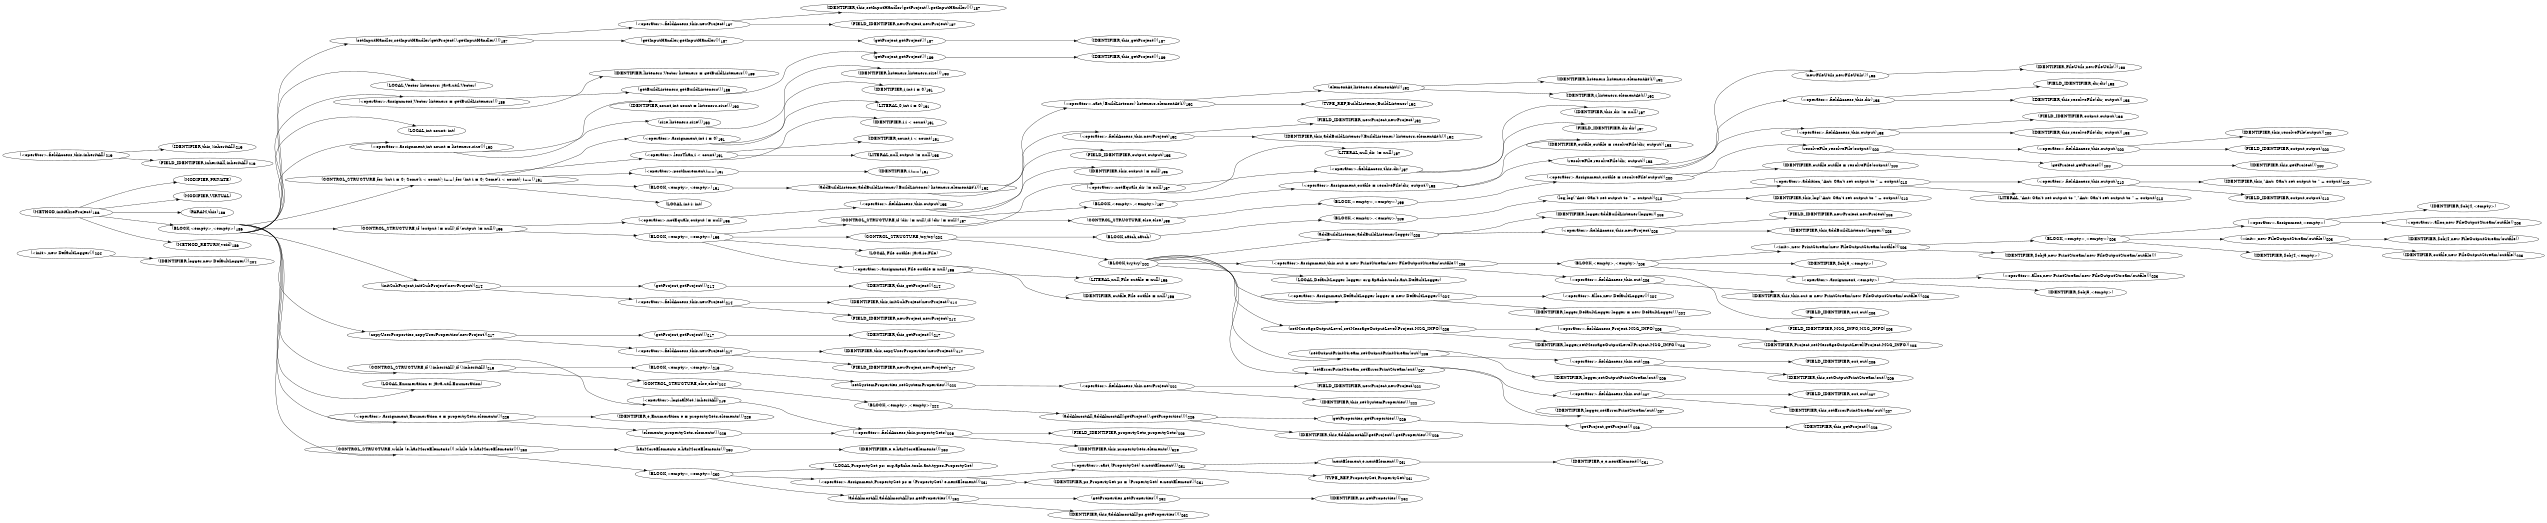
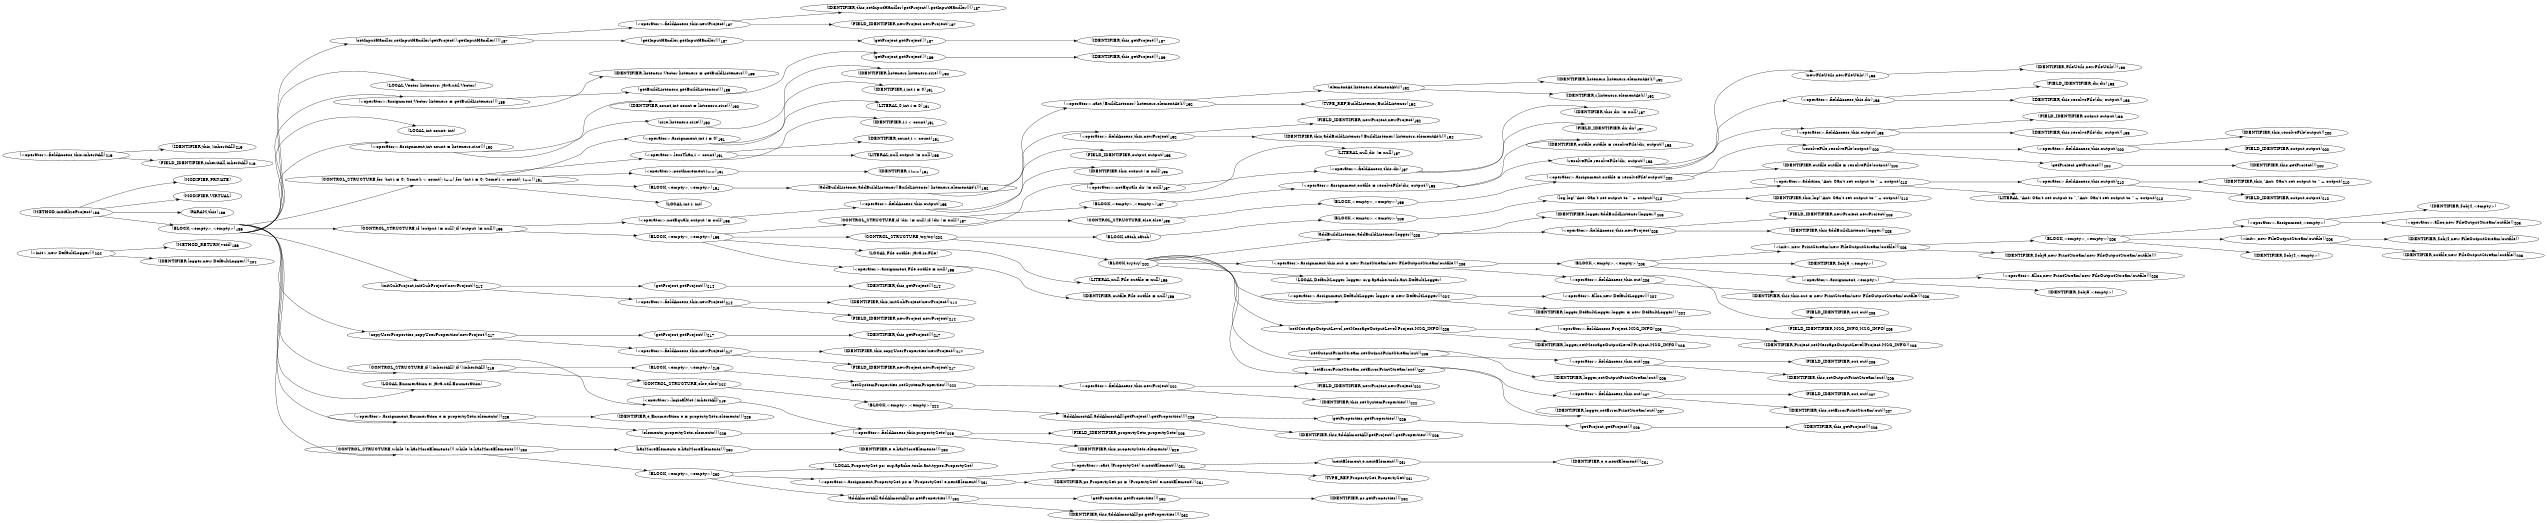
  digraph {
    rankdir=LR
    n1 [label=<(METHOD,initializeProject)<SUB>186</SUB>>]
    n2 [label=<(PARAM,this)<SUB>186</SUB>>]
    n3 [label=<(BLOCK,&lt;empty&gt;,&lt;empty&gt;)<SUB>186</SUB>>]
    n4 [label=<(MODIFIER,PRIVATE)>]
    n5 [label=<(MODIFIER,VIRTUAL)>]
    n6 [label=<(METHOD_RETURN,void)<SUB>186</SUB>>]
    n7 [label=<(setInputHandler,setInputHandler(getProject().getInputHandler()))<SUB>187</SUB>>]
    n8 [label=<(LOCAL,Vector listeners: java.util.Vector)>]
    n9 [label=<(&lt;operator&gt;.assignment,Vector listeners = getBuildListeners())<SUB>189</SUB>>]
    n10 [label=<(LOCAL,int count: int)>]
    n11 [label=<(&lt;operator&gt;.assignment,int count = listeners.size())<SUB>190</SUB>>]
    n12 [label=<(CONTROL_STRUCTURE,for (int i = 0; Some(i &lt; count); i++),for (int i = 0; Some(i &lt; count); i++))<SUB>191</SUB>>]
    n13 [label=<(CONTROL_STRUCTURE,if (output != null),if (output != null))<SUB>195</SUB>>]
    n14 [label=<(initSubProject,initSubProject(newProject))<SUB>214</SUB>>]
    n15 [label=<(copyUserProperties,copyUserProperties(newProject))<SUB>217</SUB>>]
    n16 [label=<(CONTROL_STRUCTURE,if (!inheritAll),if (!inheritAll))<SUB>219</SUB>>]
    n17 [label=<(LOCAL,Enumeration e: java.util.Enumeration)>]
    n18 [label=<(&lt;operator&gt;.assignment,Enumeration e = propertySets.elements())<SUB>229</SUB>>]
    n19 [label=<(CONTROL_STRUCTURE,while (e.hasMoreElements()),while (e.hasMoreElements()))<SUB>230</SUB>>]
    n20 [label=<(&lt;operator&gt;.fieldAccess,this.newProject)<SUB>187</SUB>>]
    n21 [label=<(getInputHandler,getInputHandler())<SUB>187</SUB>>]
    n22 [label=<(IDENTIFIER,listeners,Vector listeners = getBuildListeners())<SUB>189</SUB>>]
    n23 [label=<(getBuildListeners,getBuildListeners())<SUB>189</SUB>>]
    n24 [label=<(IDENTIFIER,count,int count = listeners.size())<SUB>190</SUB>>]
    n25 [label=<(size,listeners.size())<SUB>190</SUB>>]
    n26 [label=<(LOCAL,int i: int)>]
    n27 [label=<(&lt;operator&gt;.assignment,int i = 0)<SUB>191</SUB>>]
    n28 [label=<(&lt;operator&gt;.lessThan,i &lt; count)<SUB>191</SUB>>]
    n29 [label=<(&lt;operator&gt;.postIncrement,i++)<SUB>191</SUB>>]
    n30 [label=<(BLOCK,&lt;empty&gt;,&lt;empty&gt;)<SUB>191</SUB>>]
    n31 [label=<(&lt;operator&gt;.notEquals,output != null)<SUB>195</SUB>>]
    n32 [label=<(BLOCK,&lt;empty&gt;,&lt;empty&gt;)<SUB>195</SUB>>]
    n33 [label=<(getProject,getProject())<SUB>214</SUB>>]
    n34 [label=<(&lt;operator&gt;.fieldAccess,this.newProject)<SUB>214</SUB>>]
    n35 [label=<(getProject,getProject())<SUB>217</SUB>>]
    n36 [label=<(&lt;operator&gt;.fieldAccess,this.newProject)<SUB>217</SUB>>]
    n37 [label=<(&lt;operator&gt;.logicalNot,!inheritAll)<SUB>219</SUB>>]
    n38 [label=<(BLOCK,&lt;empty&gt;,&lt;empty&gt;)<SUB>219</SUB>>]
    n39 [label=<(CONTROL_STRUCTURE,else,else)<SUB>224</SUB>>]
    n40 [label=<(IDENTIFIER,e,Enumeration e = propertySets.elements())<SUB>229</SUB>>]
    n41 [label=<(elements,propertySets.elements())<SUB>229</SUB>>]
    n42 [label=<(hasMoreElements,e.hasMoreElements())<SUB>230</SUB>>]
    n43 [label=<(BLOCK,&lt;empty&gt;,&lt;empty&gt;)<SUB>230</SUB>>]
    n44 [label=<(IDENTIFIER,this,setInputHandler(getProject().getInputHandler()))<SUB>187</SUB>>]
    n45 [label=<(FIELD_IDENTIFIER,newProject,newProject)<SUB>187</SUB>>]
    n46 [label=<(getProject,getProject())<SUB>187</SUB>>]
    n47 [label=<(IDENTIFIER,this,getProject())<SUB>187</SUB>>]
    n48 [label=<(getProject,getProject())<SUB>189</SUB>>]
    n49 [label=<(IDENTIFIER,this,getProject())<SUB>189</SUB>>]
    n50 [label=<(IDENTIFIER,listeners,listeners.size())<SUB>190</SUB>>]
    n51 [label=<(IDENTIFIER,i,int i = 0)<SUB>191</SUB>>]
    n52 [label=<(LITERAL,0,int i = 0)<SUB>191</SUB>>]
    n53 [label=<(IDENTIFIER,i,i &lt; count)<SUB>191</SUB>>]
    n54 [label=<(IDENTIFIER,count,i &lt; count)<SUB>191</SUB>>]
    n55 [label=<(LITERAL,null,output != null)<SUB>195</SUB>>]
    n56 [label=<(IDENTIFIER,i,i++)<SUB>191</SUB>>]
    n57 [label=<(addBuildListener,addBuildListener((BuildListener) listeners.elementAt(i)))<SUB>192</SUB>>]
    n58 [label=<(&lt;operator&gt;.fieldAccess,this.newProject)<SUB>192</SUB>>]
    n59 [label=<(&lt;operator&gt;.cast,(BuildListener) listeners.elementAt(i))<SUB>192</SUB>>]
    n60 [label=<(IDENTIFIER,this,addBuildListener((BuildListener) listeners.elementAt(i)))<SUB>192</SUB>>]
    n61 [label=<(FIELD_IDENTIFIER,newProject,newProject)<SUB>192</SUB>>]
    n62 [label=<(TYPE_REF,BuildListener,BuildListener)<SUB>192</SUB>>]
    n63 [label=<(elementAt,listeners.elementAt(i))<SUB>192</SUB>>]
    n64 [label=<(IDENTIFIER,listeners,listeners.elementAt(i))<SUB>192</SUB>>]
    n65 [label=<(IDENTIFIER,i,listeners.elementAt(i))<SUB>192</SUB>>]
    n66 [label=<(&lt;operator&gt;.fieldAccess,this.output)<SUB>195</SUB>>]
    n67 [label=<(LOCAL,File outfile: java.io.File)>]
    n68 [label=<(&lt;operator&gt;.assignment,File outfile = null)<SUB>196</SUB>>]
    n69 [label=<(CONTROL_STRUCTURE,if (dir != null),if (dir != null))<SUB>197</SUB>>]
    n70 [label=<(CONTROL_STRUCTURE,try,try)<SUB>202</SUB>>]
    n71 [label=<(IDENTIFIER,this,output != null)<SUB>195</SUB>>]
    n72 [label=<(FIELD_IDENTIFIER,output,output)<SUB>195</SUB>>]
    n73 [label=<(IDENTIFIER,outfile,File outfile = null)<SUB>196</SUB>>]
    n74 [label=<(LITERAL,null,File outfile = null)<SUB>196</SUB>>]
    n75 [label=<(&lt;operator&gt;.notEquals,dir != null)<SUB>197</SUB>>]
    n76 [label=<(BLOCK,&lt;empty&gt;,&lt;empty&gt;)<SUB>197</SUB>>]
    n77 [label=<(CONTROL_STRUCTURE,else,else)<SUB>199</SUB>>]
    n78 [label=<(BLOCK,try,try)<SUB>202</SUB>>]
    n79 [label=<(BLOCK,catch,catch)>]
    n80 [label=<(&lt;operator&gt;.fieldAccess,this.dir)<SUB>197</SUB>>]
    n81 [label=<(LITERAL,null,dir != null)<SUB>197</SUB>>]
    n82 [label=<(&lt;operator&gt;.assignment,outfile = resolveFile(dir, output))<SUB>198</SUB>>]
    n83 [label=<(BLOCK,&lt;empty&gt;,&lt;empty&gt;)<SUB>199</SUB>>]
    n84 [label=<(IDENTIFIER,this,dir != null)<SUB>197</SUB>>]
    n85 [label=<(FIELD_IDENTIFIER,dir,dir)<SUB>197</SUB>>]
    n86 [label=<(IDENTIFIER,outfile,outfile = resolveFile(dir, output))<SUB>198</SUB>>]
    n87 [label=<(resolveFile,resolveFile(dir, output))<SUB>198</SUB>>]
    n88 [label=<(newFileUtils,newFileUtils())<SUB>198</SUB>>]
    n89 [label=<(&lt;operator&gt;.fieldAccess,this.dir)<SUB>198</SUB>>]
    n90 [label=<(&lt;operator&gt;.fieldAccess,this.output)<SUB>198</SUB>>]
    n91 [label=<(IDENTIFIER,FileUtils,newFileUtils())<SUB>198</SUB>>]
    n92 [label=<(IDENTIFIER,this,resolveFile(dir, output))<SUB>198</SUB>>]
    n93 [label=<(FIELD_IDENTIFIER,dir,dir)<SUB>198</SUB>>]
    n94 [label=<(IDENTIFIER,this,resolveFile(dir, output))<SUB>198</SUB>>]
    n95 [label=<(FIELD_IDENTIFIER,output,output)<SUB>198</SUB>>]
    n96 [label=<(&lt;operator&gt;.assignment,outfile = resolveFile(output))<SUB>200</SUB>>]
    n97 [label=<(IDENTIFIER,outfile,outfile = resolveFile(output))<SUB>200</SUB>>]
    n98 [label=<(resolveFile,resolveFile(output))<SUB>200</SUB>>]
    n99 [label=<(getProject,getProject())<SUB>200</SUB>>]
    n100 [label=<(&lt;operator&gt;.fieldAccess,this.output)<SUB>200</SUB>>]
    n101 [label=<(IDENTIFIER,this,getProject())<SUB>200</SUB>>]
    n102 [label=<(IDENTIFIER,this,resolveFile(output))<SUB>200</SUB>>]
    n103 [label=<(FIELD_IDENTIFIER,output,output)<SUB>200</SUB>>]
    n104 [label=<(&lt;operator&gt;.assignment,this.out = new PrintStream(new FileOutputStream(outfile)))<SUB>203</SUB>>]
    n105 [label=<(LOCAL,DefaultLogger logger: org.apache.tools.ant.DefaultLogger)>]
    n106 [label=<(&lt;operator&gt;.assignment,DefaultLogger logger = new DefaultLogger())<SUB>204</SUB>>]
    n107 [label=<(setMessageOutputLevel,setMessageOutputLevel(Project.MSG_INFO))<SUB>205</SUB>>]
    n108 [label=<(setOutputPrintStream,setOutputPrintStream(out))<SUB>206</SUB>>]
    n109 [label=<(setErrorPrintStream,setErrorPrintStream(out))<SUB>207</SUB>>]
    n110 [label=<(addBuildListener,addBuildListener(logger))<SUB>208</SUB>>]
    n111 [label=<(BLOCK,&lt;empty&gt;,&lt;empty&gt;)<SUB>209</SUB>>]
    n112 [label=<(&lt;operator&gt;.fieldAccess,this.out)<SUB>203</SUB>>]
    n113 [label=<(BLOCK,&lt;empty&gt;,&lt;empty&gt;)<SUB>203</SUB>>]
    n114 [label=<(IDENTIFIER,logger,DefaultLogger logger = new DefaultLogger())<SUB>204</SUB>>]
    n115 [label=<(&lt;operator&gt;.alloc,new DefaultLogger())<SUB>204</SUB>>]
    n116 [label=<(&lt;init&gt;,new DefaultLogger())<SUB>204</SUB>>]
    n117 [label=<(IDENTIFIER,logger,new DefaultLogger())<SUB>204</SUB>>]
-   n118 [label=<(IDENTIFIER,logger,setMessageOutputLevel(Project.MSG_INFO))<SUB>705</SUB>>]
+   n118 [label=<(IDENTIFIER,logger,setMessageOutputLevel(Project.MSG_INFO))<SUB>205</SUB>>]
    n119 [label=<(&lt;operator&gt;.fieldAccess,Project.MSG_INFO)<SUB>205</SUB>>]
    n120 [label=<(IDENTIFIER,logger,setOutputPrintStream(out))<SUB>206</SUB>>]
    n121 [label=<(&lt;operator&gt;.fieldAccess,this.out)<SUB>206</SUB>>]
    n122 [label=<(IDENTIFIER,logger,setErrorPrintStream(out))<SUB>207</SUB>>]
    n123 [label=<(&lt;operator&gt;.fieldAccess,this.out)<SUB>207</SUB>>]
    n124 [label=<(&lt;operator&gt;.fieldAccess,this.newProject)<SUB>208</SUB>>]
    n125 [label=<(IDENTIFIER,logger,addBuildListener(logger))<SUB>208</SUB>>]
    n126 [label=<(IDENTIFIER,this,this.out = new PrintStream(new FileOutputStream(outfile)))<SUB>203</SUB>>]
    n127 [label=<(FIELD_IDENTIFIER,out,out)<SUB>203</SUB>>]
    n128 [label=<(&lt;operator&gt;.assignment,&lt;empty&gt;)>]
    n129 [label=<(&lt;init&gt;,new PrintStream(new FileOutputStream(outfile)))<SUB>203</SUB>>]
    n130 [label=<(IDENTIFIER,$obj5,&lt;empty&gt;)>]
    n131 [label=<(IDENTIFIER,$obj5,&lt;empty&gt;)>]
    n132 [label=<(&lt;operator&gt;.alloc,new PrintStream(new FileOutputStream(outfile)))<SUB>203</SUB>>]
    n133 [label=<(IDENTIFIER,$obj5,new PrintStream(new FileOutputStream(outfile)))>]
    n134 [label=<(BLOCK,&lt;empty&gt;,&lt;empty&gt;)<SUB>203</SUB>>]
    n135 [label=<(&lt;operator&gt;.assignment,&lt;empty&gt;)>]
    n136 [label=<(&lt;init&gt;,new FileOutputStream(outfile))<SUB>203</SUB>>]
    n137 [label=<(IDENTIFIER,$obj4,&lt;empty&gt;)>]
    n138 [label=<(IDENTIFIER,$obj4,&lt;empty&gt;)>]
    n139 [label=<(&lt;operator&gt;.alloc,new FileOutputStream(outfile))<SUB>203</SUB>>]
    n140 [label=<(IDENTIFIER,$obj4,new FileOutputStream(outfile))>]
    n141 [label=<(IDENTIFIER,outfile,new FileOutputStream(outfile))<SUB>203</SUB>>]
    n142 [label=<(IDENTIFIER,Project,setMessageOutputLevel(Project.MSG_INFO))<SUB>205</SUB>>]
    n143 [label=<(FIELD_IDENTIFIER,MSG_INFO,MSG_INFO)<SUB>205</SUB>>]
    n144 [label=<(IDENTIFIER,this,setOutputPrintStream(out))<SUB>206</SUB>>]
    n145 [label=<(FIELD_IDENTIFIER,out,out)<SUB>206</SUB>>]
    n146 [label=<(IDENTIFIER,this,setErrorPrintStream(out))<SUB>207</SUB>>]
    n147 [label=<(FIELD_IDENTIFIER,out,out)<SUB>207</SUB>>]
    n148 [label=<(IDENTIFIER,this,addBuildListener(logger))<SUB>208</SUB>>]
    n149 [label=<(FIELD_IDENTIFIER,newProject,newProject)<SUB>208</SUB>>]
    n150 [label=<(log,log(&quot;Ant: Can't set output to &quot; + output))<SUB>210</SUB>>]
    n151 [label=<(IDENTIFIER,this,log(&quot;Ant: Can't set output to &quot; + output))<SUB>210</SUB>>]
    n152 [label=<(&lt;operator&gt;.addition,&quot;Ant: Can't set output to &quot; + output)<SUB>210</SUB>>]
    n153 [label=<(LITERAL,&quot;Ant: Can't set output to &quot;,&quot;Ant: Can't set output to &quot; + output)<SUB>210</SUB>>]
    n154 [label=<(&lt;operator&gt;.fieldAccess,this.output)<SUB>210</SUB>>]
    n155 [label=<(IDENTIFIER,this,&quot;Ant: Can't set output to &quot; + output)<SUB>210</SUB>>]
    n156 [label=<(FIELD_IDENTIFIER,output,output)<SUB>210</SUB>>]
    n157 [label=<(IDENTIFIER,this,getProject())<SUB>214</SUB>>]
    n158 [label=<(IDENTIFIER,this,initSubProject(newProject))<SUB>214</SUB>>]
    n159 [label=<(FIELD_IDENTIFIER,newProject,newProject)<SUB>214</SUB>>]
    n160 [label=<(IDENTIFIER,this,getProject())<SUB>217</SUB>>]
    n161 [label=<(IDENTIFIER,this,copyUserProperties(newProject))<SUB>217</SUB>>]
    n162 [label=<(FIELD_IDENTIFIER,newProject,newProject)<SUB>217</SUB>>]
    n163 [label=<(&lt;operator&gt;.fieldAccess,this.propertySets)<SUB>229</SUB>>]
    n164 [label=<(setSystemProperties,setSystemProperties())<SUB>222</SUB>>]
    n165 [label=<(BLOCK,&lt;empty&gt;,&lt;empty&gt;)<SUB>224</SUB>>]
    n166 [label=<(&lt;operator&gt;.fieldAccess,this.inheritAll)<SUB>219</SUB>>]
    n167 [label=<(IDENTIFIER,this,!inheritAll)<SUB>219</SUB>>]
    n168 [label=<(FIELD_IDENTIFIER,inheritAll,inheritAll)<SUB>219</SUB>>]
    n169 [label=<(&lt;operator&gt;.fieldAccess,this.newProject)<SUB>222</SUB>>]
    n170 [label=<(IDENTIFIER,this,setSystemProperties())<SUB>222</SUB>>]
    n171 [label=<(FIELD_IDENTIFIER,newProject,newProject)<SUB>222</SUB>>]
    n172 [label=<(addAlmostAll,addAlmostAll(getProject().getProperties()))<SUB>226</SUB>>]
    n173 [label=<(IDENTIFIER,this,addAlmostAll(getProject().getProperties()))<SUB>226</SUB>>]
    n174 [label=<(getProperties,getProperties())<SUB>226</SUB>>]
    n175 [label=<(getProject,getProject())<SUB>226</SUB>>]
    n176 [label=<(IDENTIFIER,this,getProject())<SUB>226</SUB>>]
    n177 [label=<(IDENTIFIER,this,propertySets.elements())<SUB>329</SUB>>]
    n178 [label=<(FIELD_IDENTIFIER,propertySets,propertySets)<SUB>229</SUB>>]
    n179 [label=<(IDENTIFIER,e,e.hasMoreElements())<SUB>230</SUB>>]
    n180 [label=<(LOCAL,PropertySet ps: org.apache.tools.ant.types.PropertySet)>]
    n181 [label=<(&lt;operator&gt;.assignment,PropertySet ps = (PropertySet) e.nextElement())<SUB>231</SUB>>]
    n182 [label=<(addAlmostAll,addAlmostAll(ps.getProperties()))<SUB>232</SUB>>]
    n183 [label=<(IDENTIFIER,ps,PropertySet ps = (PropertySet) e.nextElement())<SUB>231</SUB>>]
    n184 [label=<(&lt;operator&gt;.cast,(PropertySet) e.nextElement())<SUB>231</SUB>>]
    n185 [label=<(IDENTIFIER,this,addAlmostAll(ps.getProperties()))<SUB>232</SUB>>]
    n186 [label=<(getProperties,getProperties())<SUB>232</SUB>>]
    n187 [label=<(TYPE_REF,PropertySet,PropertySet)<SUB>231</SUB>>]
    n188 [label=<(nextElement,e.nextElement())<SUB>231</SUB>>]
    n189 [label=<(IDENTIFIER,e,e.nextElement())<SUB>231</SUB>>]
    n190 [label=<(IDENTIFIER,ps,getProperties())<SUB>232</SUB>>]
    n1 -> n2
    n1 -> n3
    n1 -> n4
    n1 -> n5
-   n1 -> n6
+   n116 -> n6
    n3 -> n7
    n3 -> n8
    n3 -> n9
    n3 -> n10
    n3 -> n11
    n3 -> n12
    n3 -> n13
    n3 -> n14
    n3 -> n15
    n3 -> n16
    n3 -> n17
    n3 -> n18
    n3 -> n19
    n7 -> n20
    n7 -> n21
    n9 -> n22
    n9 -> n23
    n11 -> n24
    n11 -> n25
    n12 -> n26
    n12 -> n27
    n12 -> n28
    n12 -> n29
    n12 -> n30
    n13 -> n31
    n13 -> n32
    n14 -> n33
    n14 -> n34
    n15 -> n35
    n15 -> n36
    n16 -> n37
    n16 -> n38
    n16 -> n39
    n18 -> n40
    n18 -> n41
    n19 -> n42
    n19 -> n43
    n20 -> n44
    n20 -> n45
    n21 -> n46
    n23 -> n48
    n25 -> n50
    n27 -> n51
    n27 -> n52
    n28 -> n53
    n28 -> n54
    n28 -> n55
    n29 -> n56
    n30 -> n57
    n31 -> n66
    n32 -> n67
    n32 -> n68
    n32 -> n69
    n32 -> n70
    n33 -> n157
    n34 -> n158
    n34 -> n159
    n35 -> n160
    n36 -> n161
    n36 -> n162
    n37 -> n163
    n38 -> n164
    n39 -> n165
    n41 -> n163
    n42 -> n179
    n43 -> n180
    n43 -> n181
    n43 -> n182
    n46 -> n47
    n48 -> n49
    n57 -> n58
    n57 -> n59
    n58 -> n60
    n58 -> n61
    n59 -> n62
    n59 -> n63
    n63 -> n64
    n63 -> n65
    n66 -> n71
    n66 -> n72
    n68 -> n73
-   n68 -> n74
+   n67 -> n74
    n69 -> n75
    n69 -> n76
    n69 -> n77
    n70 -> n78
    n70 -> n79
    n75 -> n80
    n75 -> n81
    n76 -> n82
    n77 -> n83
    n78 -> n104
    n78 -> n105
    n78 -> n106
    n78 -> n107
    n78 -> n108
    n78 -> n109
    n78 -> n110
    n79 -> n111
    n80 -> n84
    n80 -> n85
    n82 -> n86
    n82 -> n87
    n83 -> n96
    n87 -> n88
    n87 -> n89
    n87 -> n90
    n88 -> n91
    n89 -> n92
    n89 -> n93
    n90 -> n94
    n90 -> n95
    n96 -> n97
    n96 -> n98
    n98 -> n99
    n98 -> n100
    n99 -> n101
    n100 -> n102
    n100 -> n103
    n104 -> n112
    n104 -> n113
    n106 -> n114
    n106 -> n115
    n107 -> n118
    n107 -> n119
    n108 -> n120
    n108 -> n121
    n109 -> n122
    n109 -> n123
    n110 -> n124
    n110 -> n125
    n111 -> n150
    n112 -> n126
    n112 -> n127
    n113 -> n128
    n113 -> n129
    n113 -> n130
    n116 -> n117
    n119 -> n142
    n119 -> n143
    n121 -> n144
    n121 -> n145
    n123 -> n146
    n123 -> n147
    n124 -> n148
    n124 -> n149
    n128 -> n131
    n128 -> n132
    n129 -> n133
    n129 -> n134
    n134 -> n135
    n134 -> n136
    n134 -> n137
    n135 -> n138
    n135 -> n139
    n136 -> n140
    n136 -> n141
    n150 -> n151
    n150 -> n152
    n152 -> n153
    n152 -> n154
    n154 -> n155
    n154 -> n156
    n163 -> n177
    n163 -> n178
    n164 -> n169
    n165 -> n172
    n166 -> n167
    n166 -> n168
    n169 -> n170
    n169 -> n171
    n172 -> n173
    n172 -> n174
    n174 -> n175
    n175 -> n176
    n181 -> n183
    n181 -> n184
    n182 -> n185
    n182 -> n186
    n184 -> n187
    n184 -> n188
    n186 -> n190
    n188 -> n189
  }
